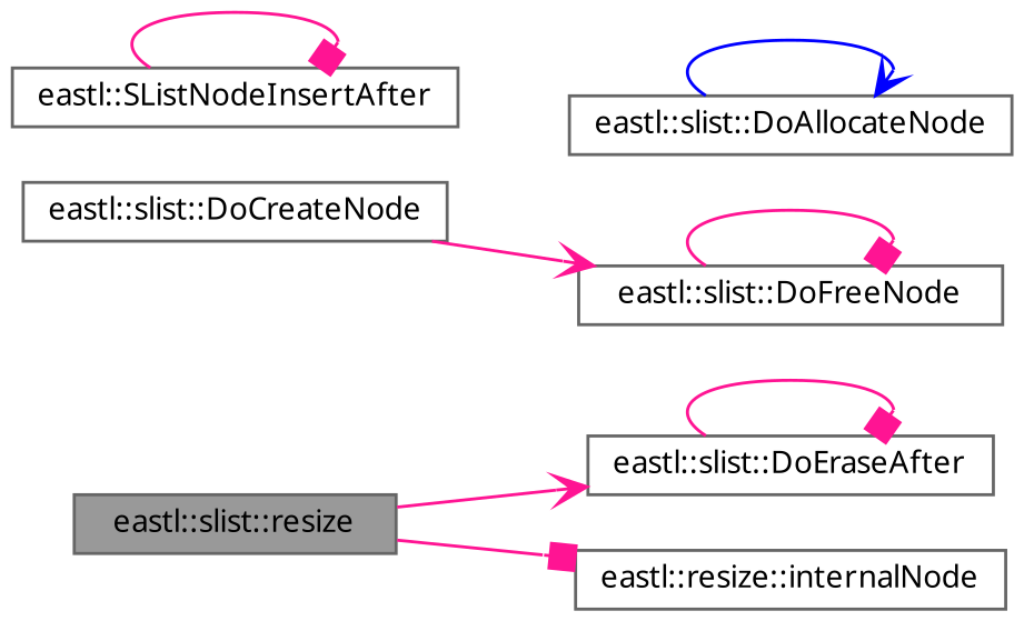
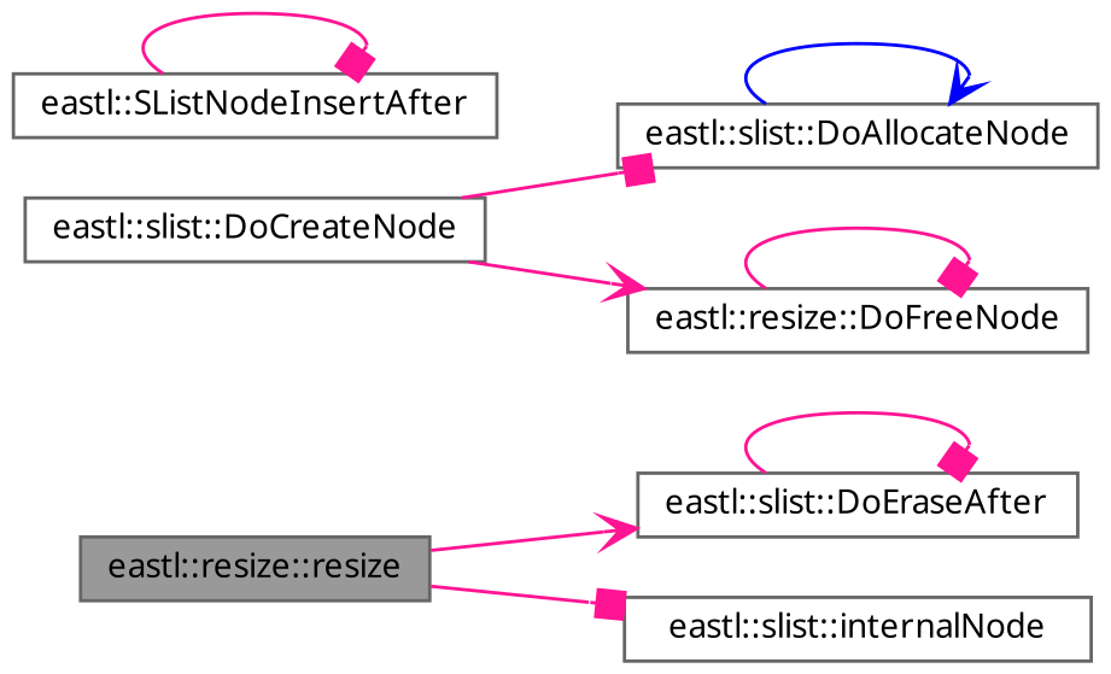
  digraph {
    fontname="Noto Sans"
    rankdir=LR
    node [color=grey40 fillcolor=white fontname="Noto Sans" fontsize=10 shape=box style=filled]
    edge [arrowhead=box color=deeppink fontname="Noto Sans" fontsize=10 labelfontname=Helvetica labelfontsize=10 style=solid]
-   n1 [color=gray40 fillcolor=grey60 fontcolor=black height=0.2 label="eastl::slist::resize" width=0.4]
+   n1 [color=gray40 fillcolor=grey60 fontcolor=black height=0.2 label="eastl::resize::resize" width=0.4]
    n2 [height=0.2 label="eastl::slist::DoEraseAfter" width=0.4]
-   n3 [height=0.2 label="eastl::resize::internalNode" width=0.4]
+   n3 [height=0.2 label="eastl::slist::internalNode" width=0.4]
    n4 [height=0.2 label="eastl::slist::DoCreateNode" width=0.4]
    n5 [height=0.2 label="eastl::slist::DoAllocateNode" width=0.4]
-   n6 [height=0.2 label="eastl::slist::DoFreeNode" width=0.4]
+   n6 [height=0.2 label="eastl::resize::DoFreeNode" width=0.4]
    n7 [height=0.2 label="eastl::SListNodeInsertAfter" width=0.4]
    n1 -> n2 [arrowhead=vee]
    n1 -> n3
    n2 -> n2
+   n4 -> n5
    n4 -> n6 [arrowhead=vee]
    n5 -> n5 [arrowhead=vee color=blue]
    n6 -> n6
    n7 -> n7
  }
